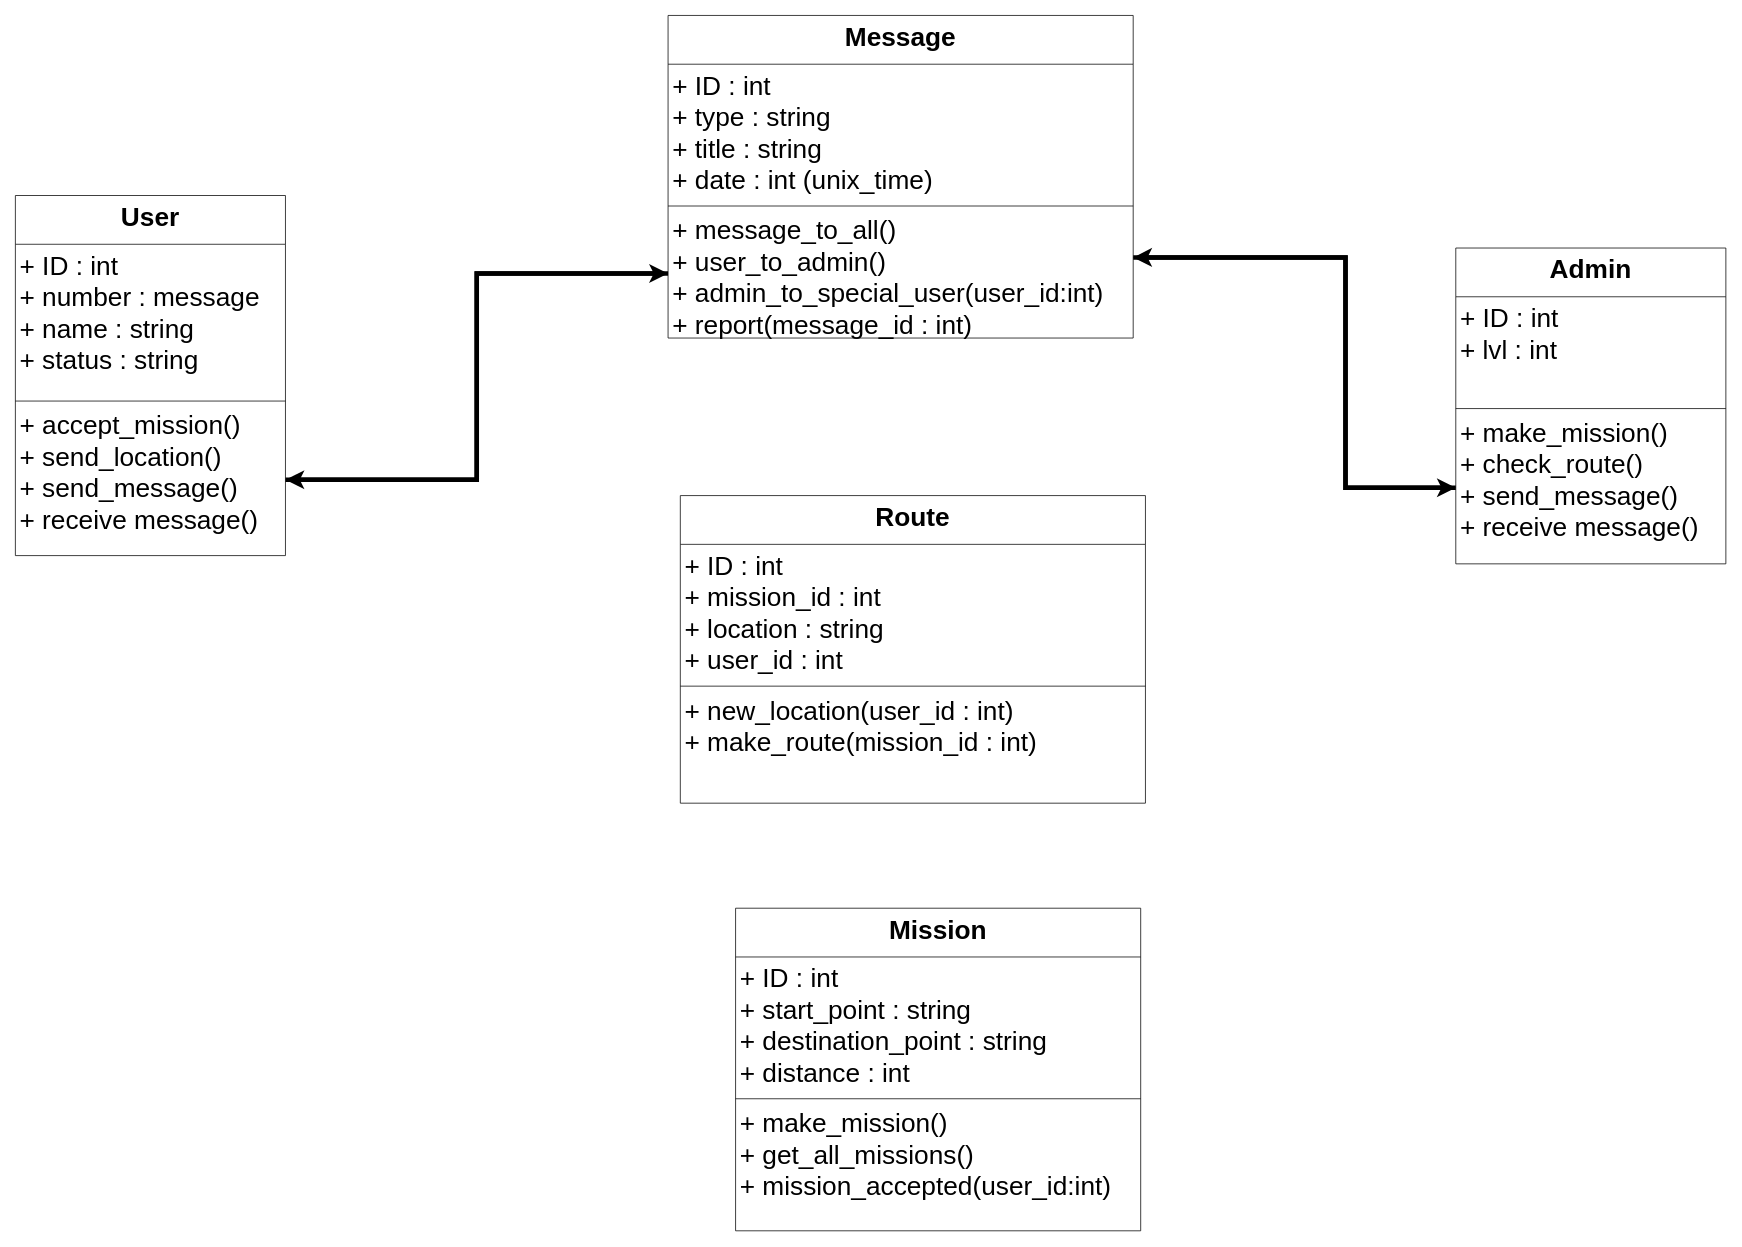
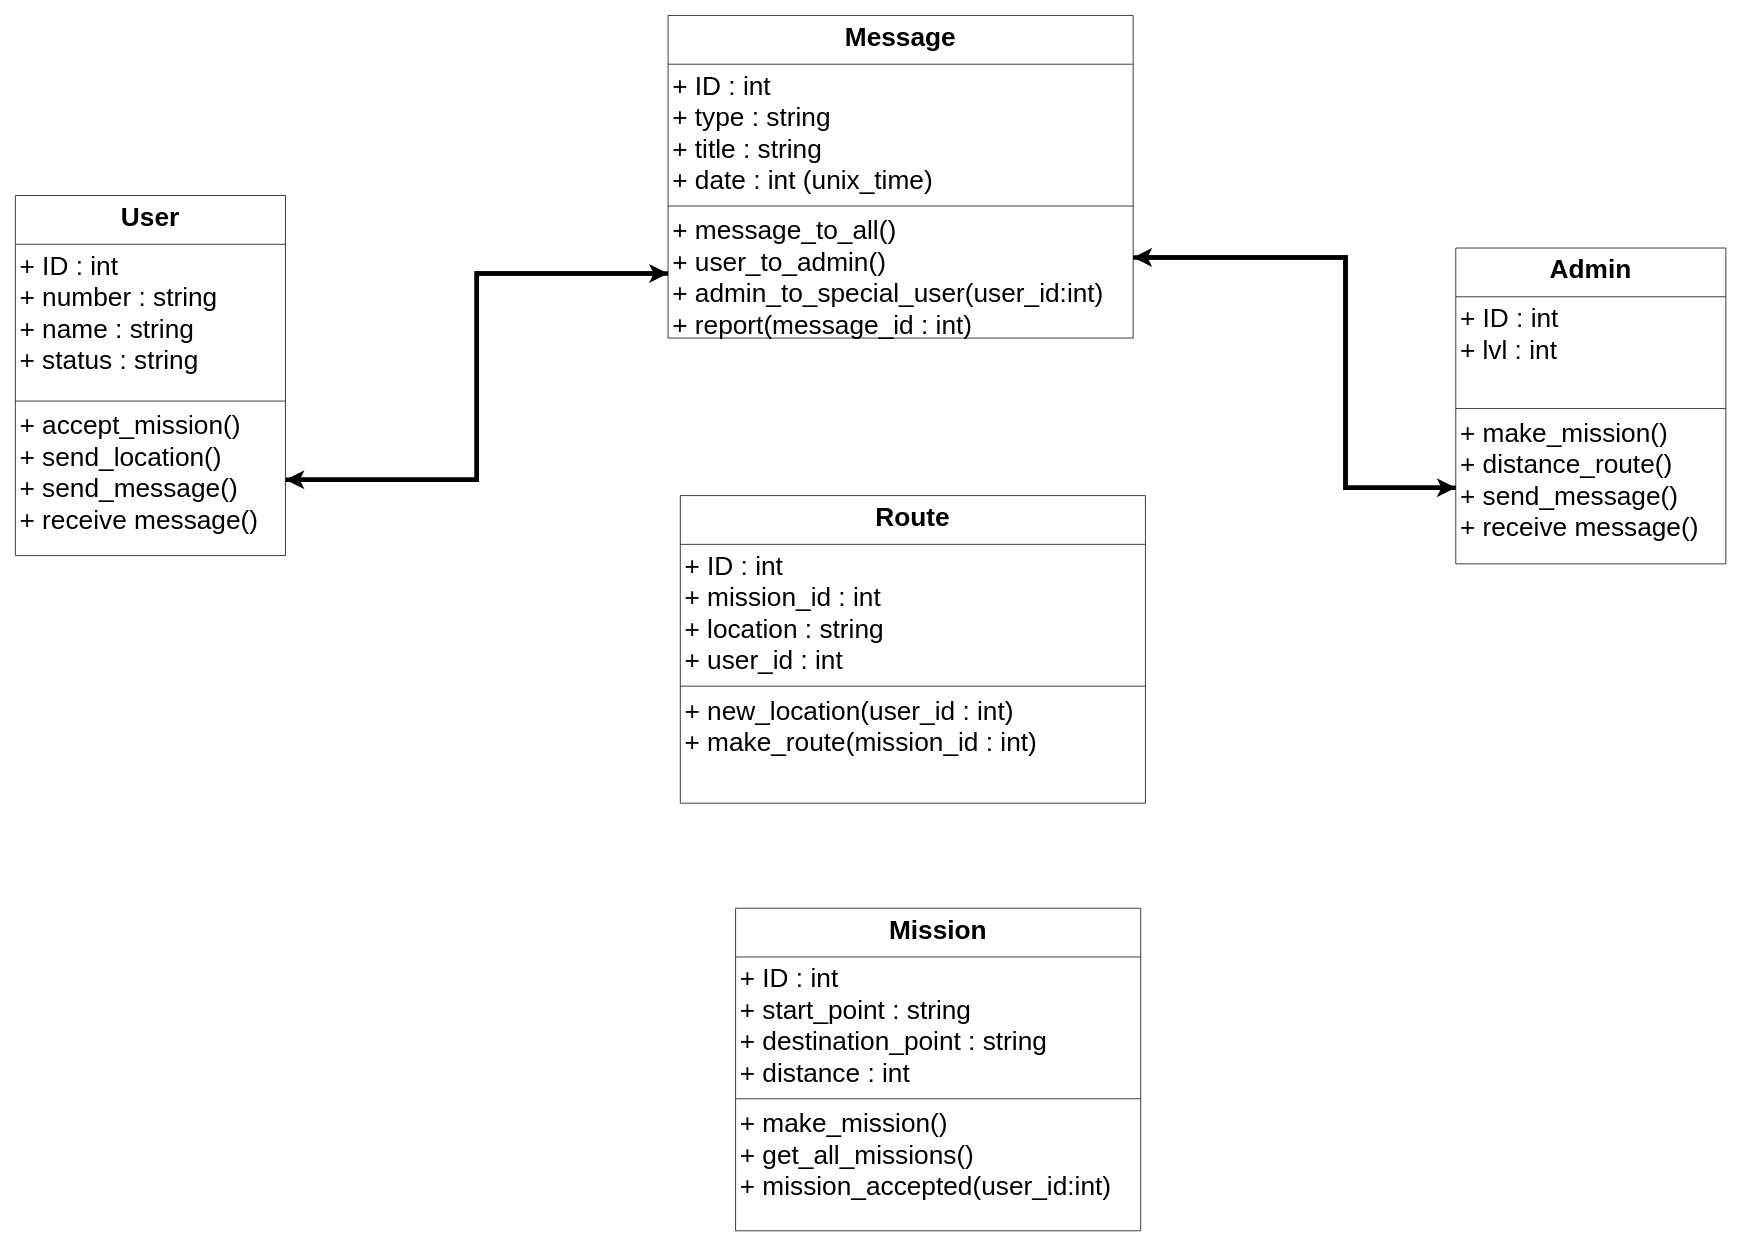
  <mxCell id="0" />
  <mxCell id="1" parent="0" />
  <mxCell id="2" value="User" style="swimlane;fontStyle=1;align=center;verticalAlign=top;childLayout=stackLayout;horizontal=1;startSize=65;horizontalStack=0;resizeParent=1;resizeParentMax=0;resizeLast=0;collapsible=1;marginBottom=0;fontSize=35;" parent="1" vertex="1"><mxGeometry x="20" y="260" width="360" height="480" as="geometry" /></mxCell>
- <mxCell id="3" value="+ ID : int&#10;+ number : message &#10;+ name : string &#10;+ status : string " style="text;strokeColor=none;fillColor=none;align=left;verticalAlign=top;spacingLeft=4;spacingRight=4;overflow=hidden;rotatable=0;points=[[0,0.5],[1,0.5]];portConstraint=eastwest;fontSize=35;" parent="2" vertex="1"><mxGeometry y="65" width="360" height="205" as="geometry" /></mxCell>
+ <mxCell id="3" value="+ ID : int&#10;+ number : string &#10;+ name : string &#10;+ status : string " style="text;strokeColor=none;fillColor=none;align=left;verticalAlign=top;spacingLeft=4;spacingRight=4;overflow=hidden;rotatable=0;points=[[0,0.5],[1,0.5]];portConstraint=eastwest;fontSize=35;" parent="2" vertex="1"><mxGeometry y="65" width="360" height="205" as="geometry" /></mxCell>
  <mxCell id="4" value="" style="line;strokeWidth=1;fillColor=none;align=left;verticalAlign=middle;spacingTop=-1;spacingLeft=3;spacingRight=3;rotatable=0;labelPosition=right;points=[];portConstraint=eastwest;" parent="2" vertex="1"><mxGeometry y="270" width="360" height="8" as="geometry" /></mxCell>
  <mxCell id="5" value="+ accept_mission()&#10;+ send_location()&#10;+ send_message()&#10;+ receive message()&#10;" style="text;strokeColor=none;fillColor=none;align=left;verticalAlign=top;spacingLeft=4;spacingRight=4;overflow=hidden;rotatable=0;points=[[0,0.5],[1,0.5]];portConstraint=eastwest;fontSize=35;" parent="2" vertex="1"><mxGeometry y="278" width="360" height="202" as="geometry" /></mxCell>
  <mxCell id="6" value="Admin" style="swimlane;fontStyle=1;align=center;verticalAlign=top;childLayout=stackLayout;horizontal=1;startSize=65;horizontalStack=0;resizeParent=1;resizeParentMax=0;resizeLast=0;collapsible=1;marginBottom=0;fontSize=35;" parent="1" vertex="1"><mxGeometry x="1940" y="330" width="360" height="421" as="geometry" /></mxCell>
  <mxCell id="7" value="+ ID : int&#10;+ lvl : int" style="text;strokeColor=none;fillColor=none;align=left;verticalAlign=top;spacingLeft=4;spacingRight=4;overflow=hidden;rotatable=0;points=[[0,0.5],[1,0.5]];portConstraint=eastwest;fontSize=35;" parent="6" vertex="1"><mxGeometry y="65" width="360" height="145" as="geometry" /></mxCell>
  <mxCell id="8" value="" style="line;strokeWidth=1;fillColor=none;align=left;verticalAlign=middle;spacingTop=-1;spacingLeft=3;spacingRight=3;rotatable=0;labelPosition=right;points=[];portConstraint=eastwest;" parent="6" vertex="1"><mxGeometry y="210" width="360" height="8" as="geometry" /></mxCell>
- <mxCell id="9" value="+ make_mission()&#10;+ check_route()&#10;+ send_message()&#10;+ receive message()&#10;" style="text;strokeColor=none;fillColor=none;align=left;verticalAlign=top;spacingLeft=4;spacingRight=4;overflow=hidden;rotatable=0;points=[[0,0.5],[1,0.5]];portConstraint=eastwest;fontSize=35;" parent="6" vertex="1"><mxGeometry y="218" width="360" height="203" as="geometry" /></mxCell>
+ <mxCell id="9" value="+ make_mission()&#10;+ distance_route()&#10;+ send_message()&#10;+ receive message()&#10;" style="text;strokeColor=none;fillColor=none;align=left;verticalAlign=top;spacingLeft=4;spacingRight=4;overflow=hidden;rotatable=0;points=[[0,0.5],[1,0.5]];portConstraint=eastwest;fontSize=35;" parent="6" vertex="1"><mxGeometry y="218" width="360" height="203" as="geometry" /></mxCell>
  <mxCell id="10" value="Mission" style="swimlane;fontStyle=1;align=center;verticalAlign=top;childLayout=stackLayout;horizontal=1;startSize=65;horizontalStack=0;resizeParent=1;resizeParentMax=0;resizeLast=0;collapsible=1;marginBottom=0;fontSize=35;" parent="1" vertex="1"><mxGeometry x="980" y="1210" width="540" height="430" as="geometry" /></mxCell>
  <mxCell id="11" value="+ ID : int&#10;+ start_point : string&#10;+ destination_point : string&#10;+ distance : int&#10;" style="text;strokeColor=none;fillColor=none;align=left;verticalAlign=top;spacingLeft=4;spacingRight=4;overflow=hidden;rotatable=0;points=[[0,0.5],[1,0.5]];portConstraint=eastwest;fontSize=35;" parent="10" vertex="1"><mxGeometry y="65" width="540" height="185" as="geometry" /></mxCell>
  <mxCell id="12" value="" style="line;strokeWidth=1;fillColor=none;align=left;verticalAlign=middle;spacingTop=-1;spacingLeft=3;spacingRight=3;rotatable=0;labelPosition=right;points=[];portConstraint=eastwest;" parent="10" vertex="1"><mxGeometry y="250" width="540" height="8" as="geometry" /></mxCell>
  <mxCell id="13" value="+ make_mission()&#10;+ get_all_missions()&#10;+ mission_accepted(user_id:int)&#10;&#10;" style="text;strokeColor=none;fillColor=none;align=left;verticalAlign=top;spacingLeft=4;spacingRight=4;overflow=hidden;rotatable=0;points=[[0,0.5],[1,0.5]];portConstraint=eastwest;fontSize=35;" parent="10" vertex="1"><mxGeometry y="258" width="540" height="172" as="geometry" /></mxCell>
  <mxCell id="14" style="edgeStyle=orthogonalEdgeStyle;rounded=0;orthogonalLoop=1;jettySize=auto;html=1;exitX=1;exitY=0.75;exitDx=0;exitDy=0;entryX=0;entryY=0.5;entryDx=0;entryDy=0;strokeWidth=6;" edge="1" parent="1" source="15" target="9"><mxGeometry relative="1" as="geometry"><Array as="points"><mxPoint x="1793" y="343" /><mxPoint x="1793" y="650" /></Array></mxGeometry></mxCell>
  <mxCell id="15" value="Message" style="swimlane;fontStyle=1;align=center;verticalAlign=top;childLayout=stackLayout;horizontal=1;startSize=65;horizontalStack=0;resizeParent=1;resizeParentMax=0;resizeLast=0;collapsible=1;marginBottom=0;fontSize=35;" parent="1" vertex="1"><mxGeometry x="890" y="20" width="620" height="430" as="geometry" /></mxCell>
  <mxCell id="16" value="+ ID : int&#10;+ type : string&#10;+ title : string&#10;+ date : int (unix_time)&#10;" style="text;strokeColor=none;fillColor=none;align=left;verticalAlign=top;spacingLeft=4;spacingRight=4;overflow=hidden;rotatable=0;points=[[0,0.5],[1,0.5]];portConstraint=eastwest;fontSize=35;" parent="15" vertex="1"><mxGeometry y="65" width="620" height="185" as="geometry" /></mxCell>
  <mxCell id="17" value="" style="line;strokeWidth=1;fillColor=none;align=left;verticalAlign=middle;spacingTop=-1;spacingLeft=3;spacingRight=3;rotatable=0;labelPosition=right;points=[];portConstraint=eastwest;" parent="15" vertex="1"><mxGeometry y="250" width="620" height="8" as="geometry" /></mxCell>
  <mxCell id="18" value="+ message_to_all()&#10;+ user_to_admin()&#10;+ admin_to_special_user(user_id:int)&#10;+ report(message_id : int)&#10;&#10;" style="text;strokeColor=none;fillColor=none;align=left;verticalAlign=top;spacingLeft=4;spacingRight=4;overflow=hidden;rotatable=0;points=[[0,0.5],[1,0.5]];portConstraint=eastwest;fontSize=35;" parent="15" vertex="1"><mxGeometry y="258" width="620" height="172" as="geometry" /></mxCell>
  <mxCell id="19" value="Route" style="swimlane;fontStyle=1;align=center;verticalAlign=top;childLayout=stackLayout;horizontal=1;startSize=65;horizontalStack=0;resizeParent=1;resizeParentMax=0;resizeLast=0;collapsible=1;marginBottom=0;fontSize=35;" parent="1" vertex="1"><mxGeometry x="906.33" y="660" width="620" height="410" as="geometry" /></mxCell>
  <mxCell id="20" value="+ ID : int&#10;+ mission_id : int&#10;+ location : string&#10;+ user_id : int&#10;" style="text;strokeColor=none;fillColor=none;align=left;verticalAlign=top;spacingLeft=4;spacingRight=4;overflow=hidden;rotatable=0;points=[[0,0.5],[1,0.5]];portConstraint=eastwest;fontSize=35;" parent="19" vertex="1"><mxGeometry y="65" width="620" height="185" as="geometry" /></mxCell>
  <mxCell id="21" value="" style="line;strokeWidth=1;fillColor=none;align=left;verticalAlign=middle;spacingTop=-1;spacingLeft=3;spacingRight=3;rotatable=0;labelPosition=right;points=[];portConstraint=eastwest;" parent="19" vertex="1"><mxGeometry y="250" width="620" height="8" as="geometry" /></mxCell>
  <mxCell id="22" value="+ new_location(user_id : int)&#10;+ make_route(mission_id : int)&#10;&#10;" style="text;strokeColor=none;fillColor=none;align=left;verticalAlign=top;spacingLeft=4;spacingRight=4;overflow=hidden;rotatable=0;points=[[0,0.5],[1,0.5]];portConstraint=eastwest;fontSize=35;" parent="19" vertex="1"><mxGeometry y="258" width="620" height="152" as="geometry" /></mxCell>
  <mxCell id="23" style="edgeStyle=orthogonalEdgeStyle;rounded=0;orthogonalLoop=1;jettySize=auto;html=1;strokeWidth=6;" edge="1" parent="1" source="5" target="18"><mxGeometry relative="1" as="geometry" /></mxCell>
  <mxCell id="24" style="edgeStyle=orthogonalEdgeStyle;rounded=0;orthogonalLoop=1;jettySize=auto;html=1;entryX=1;entryY=0.75;entryDx=0;entryDy=0;strokeWidth=6;" edge="1" parent="1" source="9" target="15"><mxGeometry relative="1" as="geometry"><Array as="points"><mxPoint x="1793" y="650" /><mxPoint x="1793" y="343" /></Array></mxGeometry></mxCell>
  <mxCell id="25" style="edgeStyle=orthogonalEdgeStyle;rounded=0;orthogonalLoop=1;jettySize=auto;html=1;entryX=1;entryY=0.5;entryDx=0;entryDy=0;strokeWidth=6;" edge="1" parent="1" source="18" target="5"><mxGeometry relative="1" as="geometry" /></mxCell>
